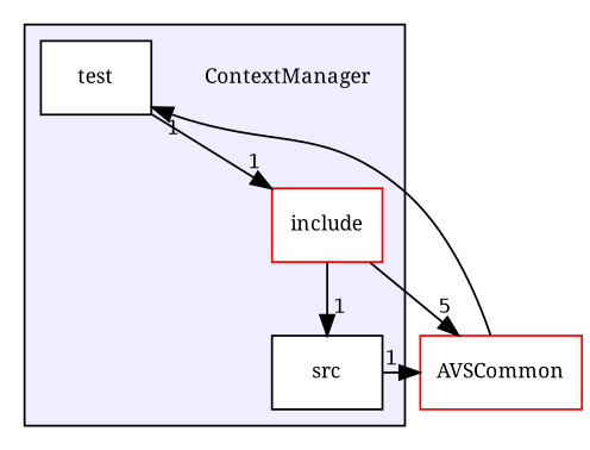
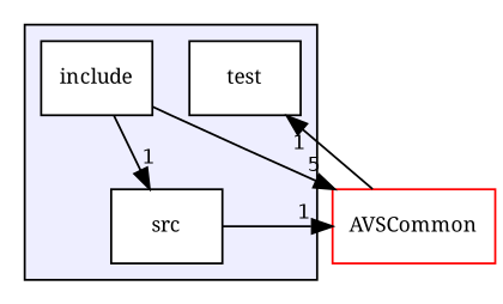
  digraph {
    compound=true
    fontname="Noto Serif"
    node [fontname="Noto Serif" fontsize=10 shape=box color=red fillcolor=white style=filled]
    edge [fontname="Noto Serif" headlabel=1 labeldistance=1.5 labelfontname=Helvetica labelfontsize=10]
-   n1 [label=ContextManager shape=plaintext color="" fillcolor="" style=""]
-   n2 [label=include]
+   n2 [color=black label=include]
    n3 [color=black label=src]
    n4 [color=black label=test]
    n5 [label=AVSCommon]
    subgraph cluster_1 {
      bgcolor="#eeeeff"
      pencolor=black
-     n1
      n2
      n3
      n4
    }
    n2 -> n3
    n2 -> n5 [headlabel=5]
    n3 -> n5
-   n4 -> n2
    n5 -> n4
  }
